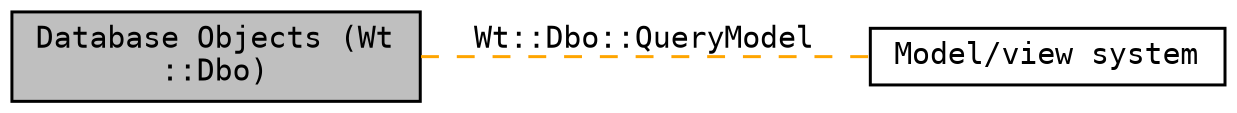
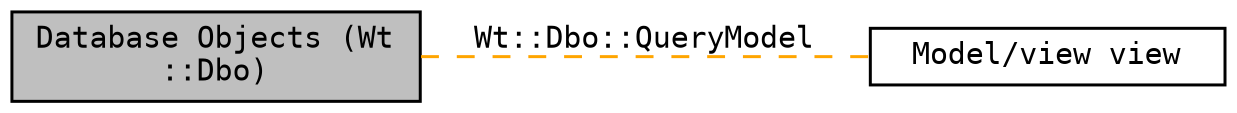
  digraph {
    rankdir=LR
    fontname="DejaVu Sans Mono"
    node [color=black fontname="DejaVu Sans Mono" fontsize=10 shape=box style=filled]
    n1 [fillcolor=grey75 fontcolor=black height=0.2 label="Database Objects (Wt\l::Dbo)" width=0.4]
-   n2 [fillcolor=white height=0.2 label="Model/view system" width=0.4]
+   n2 [fillcolor=white height=0.2 label="Model/view view" width=0.4]
    n1 -> n2 [color=orange dir=none fontname="DejaVu Sans Mono" fontsize=10 label="Wt::Dbo::QueryModel" labelfontname=Helvetica labelfontsize=10 shape=plaintext style=dashed]
  }
